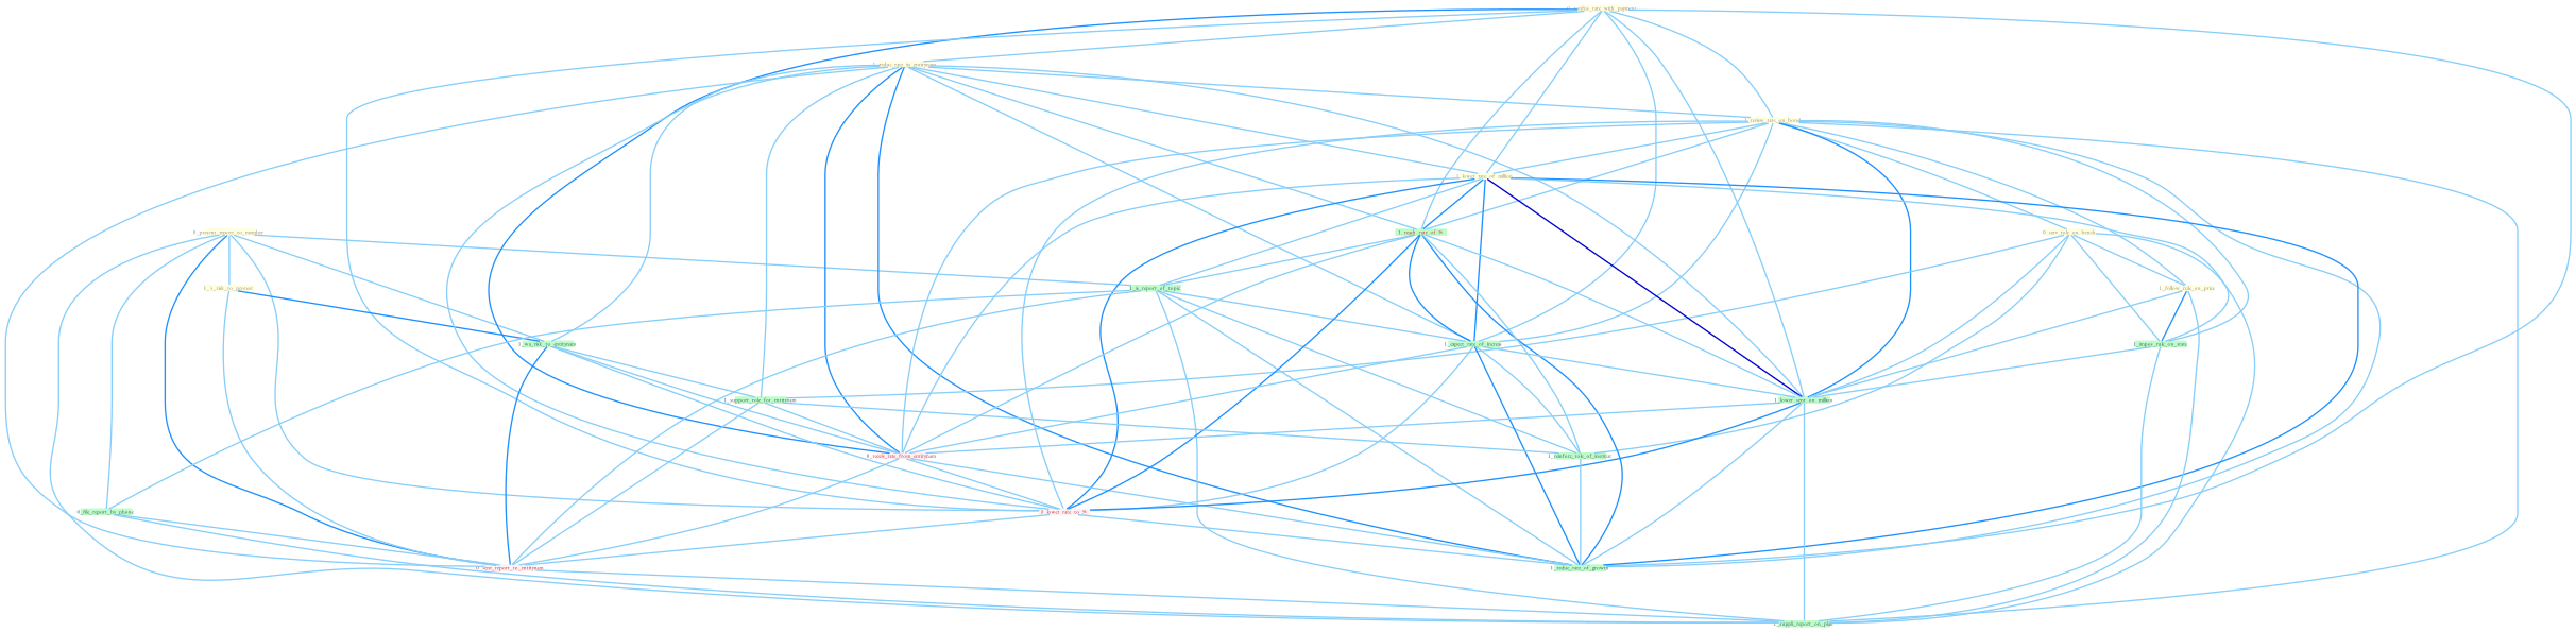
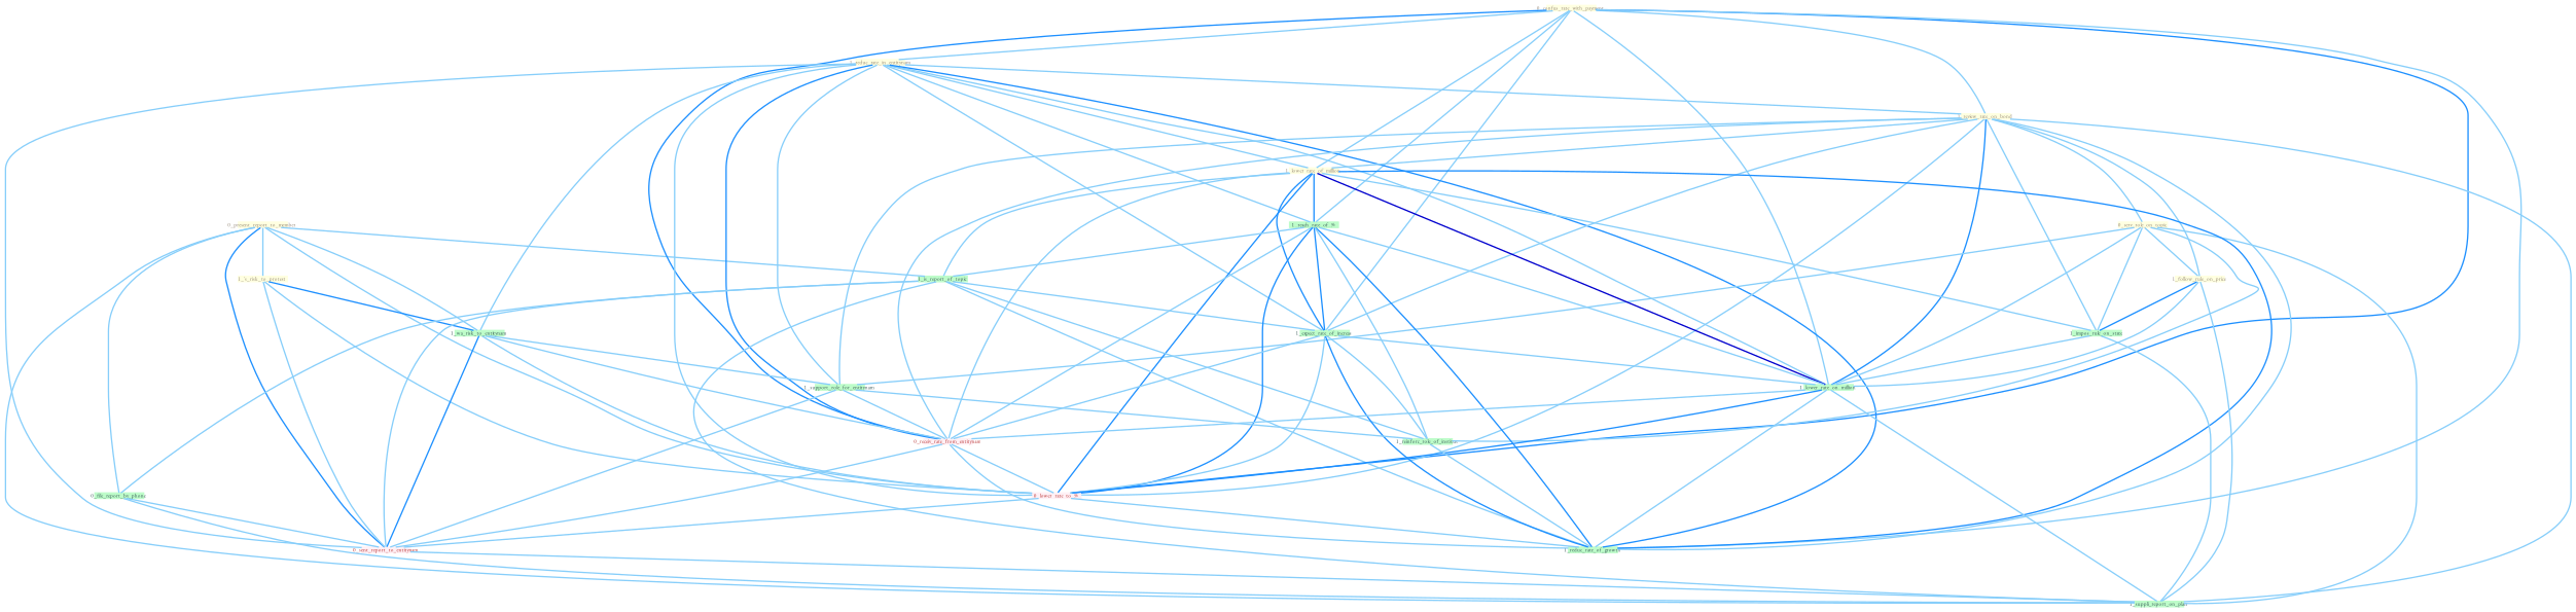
  graph {
    fontname="EB Garamond"
    node [color="#BDFCC9" fixedsize=true fontcolor="#2f4f4f" fontname="EB Garamond" fontsize=4 shape=polygon style=filled]
    edge [color="#87cefa" fontname="EB Garamond" w=1]
    "0_present_report_to_member " [color="#ffffe0" fontcolor="#8b7d6b" height=.06 width=.5]
    "0_confus_rate_with_payment " [color="#ffffe0" fontcolor="#8b7d6b" height=.06 width=.5]
    "1_'s_risk_to_protest " [color="#ffffe0" fontcolor="#8b7d6b" height=.06 width=.5]
    "1_reduc_rate_in_entitynam " [color="#ffffe0" fontcolor="#8b7d6b" height=.06 width=.5]
    "1_review_rate_on_bond " [color="#ffffe0" fontcolor="#8b7d6b" height=.06 width=.5]
-   "0_serv_role_on_bench " [color="#ffffe0" fontcolor="#8b7d6b" height=.06 width=.5]
+   "0_serv_role_on_bench " [color="#ffffe0" fontcolor="#8b7d6b" height=.06 width=.5 label="0_serv_role_on_topic"]
    "1_lower_rate_of_million " [color="#ffffe0" fontcolor="#8b7d6b" height=.06 width=.5]
    "1_follow_rule_on_price " [color="#ffffe0" fontcolor="#8b7d6b" height=.06 width=.5]
    "0_receiv_rate_from_entitynam " [color="#fff0f5" fontcolor="#b22222" height=.06 width=.5]
    "0_lower_rate_to_% " [color="#fff0f5" fontcolor="#b22222" height=.06 width=.5]
    "0_sent_report_to_entitynam " [color="#fff0f5" fontcolor="#b22222" height=.06 width=.5]
    "1_wa_risk_to_entitynam " [height=.06 width=.5]
    "1_is_report_of_topic " [height=.06 width=.5]
    "0_file_report_by_phone " [height=.06 width=.5]
    "1_suppli_report_on_plan " [height=.06 width=.5]
-   "1_reach_rate_of_% " [fontcolor="#b22222" height=.06 width=.5]
+   "1_reach_rate_of_% " [height=.06 width=.5]
    "1_expect_rate_of_increas " [height=.06 width=.5]
-   "1_lower_rate_on_million " [height=.06 width=.5 label="1_lower_sent_on_million"]
+   "1_lower_rate_on_million " [height=.06 width=.5]
    "1_reduc_rate_of_growth " [height=.06 width=.5]
    "1_support_role_for_entitynam " [height=.06 width=.5]
    "1_impos_rule_on_state " [height=.06 width=.5]
    "1_reinforc_role_of_institut " [height=.06 width=.5]
    subgraph sub_1 {
      "0_present_report_to_member "
      "0_confus_rate_with_payment "
      "1_'s_risk_to_protest "
      "1_reduc_rate_in_entitynam "
      "1_review_rate_on_bond "
      "0_serv_role_on_bench "
      "1_lower_rate_of_million "
      "1_follow_rule_on_price "
    }
    subgraph sub_2 {
      "0_receiv_rate_from_entitynam "
      "0_lower_rate_to_% "
      "0_sent_report_to_entitynam "
    }
    "0_present_report_to_member " -- "1_'s_risk_to_protest "
    "0_present_report_to_member " -- "0_lower_rate_to_% "
    "0_present_report_to_member " -- "0_sent_report_to_entitynam " [color="#1e90ff" w=2]
    "0_present_report_to_member " -- "1_wa_risk_to_entitynam "
    "0_present_report_to_member " -- "1_is_report_of_topic "
    "0_present_report_to_member " -- "0_file_report_by_phone "
    "0_present_report_to_member " -- "1_suppli_report_on_plan "
    "0_confus_rate_with_payment " -- "1_reduc_rate_in_entitynam "
    "0_confus_rate_with_payment " -- "1_review_rate_on_bond "
    "0_confus_rate_with_payment " -- "1_lower_rate_of_million "
    "0_confus_rate_with_payment " -- "0_receiv_rate_from_entitynam " [color="#1e90ff"]
-   "0_confus_rate_with_payment " -- "0_lower_rate_to_% "
+   "0_confus_rate_with_payment " -- "0_lower_rate_to_% " [color="#1e90ff"]
    "0_confus_rate_with_payment " -- "1_reach_rate_of_% "
    "0_confus_rate_with_payment " -- "1_expect_rate_of_increas "
    "0_confus_rate_with_payment " -- "1_lower_rate_on_million "
    "0_confus_rate_with_payment " -- "1_reduc_rate_of_growth "
+   "1_'s_risk_to_protest " -- "0_lower_rate_to_% "
    "1_'s_risk_to_protest " -- "0_sent_report_to_entitynam "
    "1_'s_risk_to_protest " -- "1_wa_risk_to_entitynam " [color="#1e90ff" w=2]
    "1_reduc_rate_in_entitynam " -- "1_review_rate_on_bond "
    "1_reduc_rate_in_entitynam " -- "1_lower_rate_of_million "
    "1_reduc_rate_in_entitynam " -- "0_receiv_rate_from_entitynam " [color="#1e90ff" w=2]
    "1_reduc_rate_in_entitynam " -- "0_lower_rate_to_% "
    "1_reduc_rate_in_entitynam " -- "0_sent_report_to_entitynam "
    "1_reduc_rate_in_entitynam " -- "1_wa_risk_to_entitynam "
    "1_reduc_rate_in_entitynam " -- "1_reach_rate_of_% "
    "1_reduc_rate_in_entitynam " -- "1_expect_rate_of_increas "
    "1_reduc_rate_in_entitynam " -- "1_lower_rate_on_million "
    "1_reduc_rate_in_entitynam " -- "1_reduc_rate_of_growth " [color="#1e90ff" w=2]
    "1_reduc_rate_in_entitynam " -- "1_support_role_for_entitynam "
    "1_review_rate_on_bond " -- "0_serv_role_on_bench "
    "1_review_rate_on_bond " -- "1_lower_rate_of_million "
    "1_review_rate_on_bond " -- "1_follow_rule_on_price "
    "1_review_rate_on_bond " -- "0_receiv_rate_from_entitynam "
    "1_review_rate_on_bond " -- "0_lower_rate_to_% "
    "1_review_rate_on_bond " -- "1_suppli_report_on_plan "
-   "1_review_rate_on_bond " -- "1_reach_rate_of_% "
+   "1_review_rate_on_bond " -- "1_support_role_for_entitynam "
    "1_review_rate_on_bond " -- "1_expect_rate_of_increas "
    "1_review_rate_on_bond " -- "1_lower_rate_on_million " [color="#1e90ff" w=2]
    "1_review_rate_on_bond " -- "1_reduc_rate_of_growth "
    "1_review_rate_on_bond " -- "1_impos_rule_on_state "
    "0_serv_role_on_bench " -- "1_follow_rule_on_price "
    "0_serv_role_on_bench " -- "1_suppli_report_on_plan "
    "0_serv_role_on_bench " -- "1_lower_rate_on_million "
    "0_serv_role_on_bench " -- "1_support_role_for_entitynam "
    "0_serv_role_on_bench " -- "1_impos_rule_on_state "
    "0_serv_role_on_bench " -- "1_reinforc_role_of_institut "
    "1_lower_rate_of_million " -- "0_receiv_rate_from_entitynam "
    "1_lower_rate_of_million " -- "0_lower_rate_to_% " [color="#1e90ff" w=2]
    "1_lower_rate_of_million " -- "1_is_report_of_topic "
    "1_lower_rate_of_million " -- "1_reach_rate_of_% " [color="#1e90ff" w=2]
    "1_lower_rate_of_million " -- "1_expect_rate_of_increas " [color="#1e90ff" w=2]
    "1_lower_rate_of_million " -- "1_lower_rate_on_million " [color="#0000cd" w=3]
    "1_lower_rate_of_million " -- "1_reduc_rate_of_growth " [color="#1e90ff" w=2]
    "1_lower_rate_of_million " -- "1_impos_rule_on_state "
    "1_follow_rule_on_price " -- "1_suppli_report_on_plan "
    "1_follow_rule_on_price " -- "1_lower_rate_on_million "
    "1_follow_rule_on_price " -- "1_impos_rule_on_state " [color="#1e90ff" w=2]
    "0_receiv_rate_from_entitynam " -- "0_lower_rate_to_% "
    "0_receiv_rate_from_entitynam " -- "0_sent_report_to_entitynam "
    "0_receiv_rate_from_entitynam " -- "1_reduc_rate_of_growth "
    "0_lower_rate_to_% " -- "0_sent_report_to_entitynam "
    "0_lower_rate_to_% " -- "1_reduc_rate_of_growth "
    "0_sent_report_to_entitynam " -- "1_suppli_report_on_plan "
    "1_wa_risk_to_entitynam " -- "0_receiv_rate_from_entitynam "
    "1_wa_risk_to_entitynam " -- "0_lower_rate_to_% "
    "1_wa_risk_to_entitynam " -- "0_sent_report_to_entitynam " [color="#1e90ff" w=2]
    "1_wa_risk_to_entitynam " -- "1_support_role_for_entitynam "
    "1_is_report_of_topic " -- "0_sent_report_to_entitynam "
    "1_is_report_of_topic " -- "0_file_report_by_phone "
    "1_is_report_of_topic " -- "1_suppli_report_on_plan "
    "1_is_report_of_topic " -- "1_expect_rate_of_increas "
    "1_is_report_of_topic " -- "1_reduc_rate_of_growth "
    "1_is_report_of_topic " -- "1_reinforc_role_of_institut "
    "0_file_report_by_phone " -- "0_sent_report_to_entitynam "
    "0_file_report_by_phone " -- "1_suppli_report_on_plan "
    "1_reach_rate_of_% " -- "0_receiv_rate_from_entitynam "
    "1_reach_rate_of_% " -- "0_lower_rate_to_% " [color="#1e90ff" w=2]
    "1_reach_rate_of_% " -- "1_is_report_of_topic "
    "1_reach_rate_of_% " -- "1_expect_rate_of_increas " [color="#1e90ff" w=2]
    "1_reach_rate_of_% " -- "1_lower_rate_on_million "
    "1_reach_rate_of_% " -- "1_reduc_rate_of_growth " [color="#1e90ff" w=2]
    "1_reach_rate_of_% " -- "1_reinforc_role_of_institut "
    "1_expect_rate_of_increas " -- "0_receiv_rate_from_entitynam "
    "1_expect_rate_of_increas " -- "0_lower_rate_to_% "
    "1_expect_rate_of_increas " -- "1_lower_rate_on_million "
    "1_expect_rate_of_increas " -- "1_reduc_rate_of_growth " [color="#1e90ff" w=2]
    "1_expect_rate_of_increas " -- "1_reinforc_role_of_institut "
    "1_lower_rate_on_million " -- "0_receiv_rate_from_entitynam "
    "1_lower_rate_on_million " -- "0_lower_rate_to_% " [color="#1e90ff" w=2]
    "1_lower_rate_on_million " -- "1_suppli_report_on_plan "
    "1_lower_rate_on_million " -- "1_reduc_rate_of_growth "
    "1_support_role_for_entitynam " -- "0_receiv_rate_from_entitynam "
    "1_support_role_for_entitynam " -- "0_sent_report_to_entitynam "
    "1_support_role_for_entitynam " -- "1_reinforc_role_of_institut "
    "1_impos_rule_on_state " -- "1_suppli_report_on_plan "
    "1_impos_rule_on_state " -- "1_lower_rate_on_million "
    "1_reinforc_role_of_institut " -- "1_reduc_rate_of_growth "
  }
